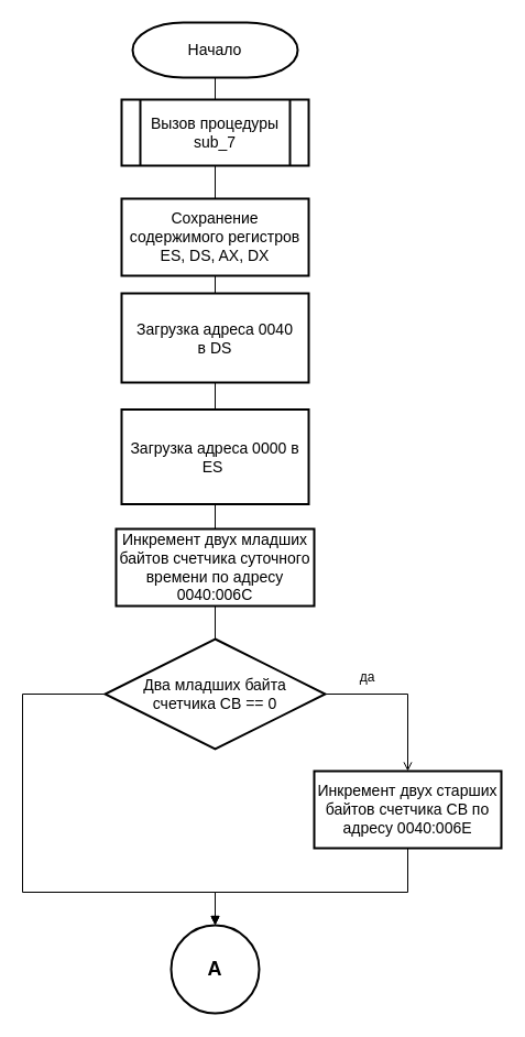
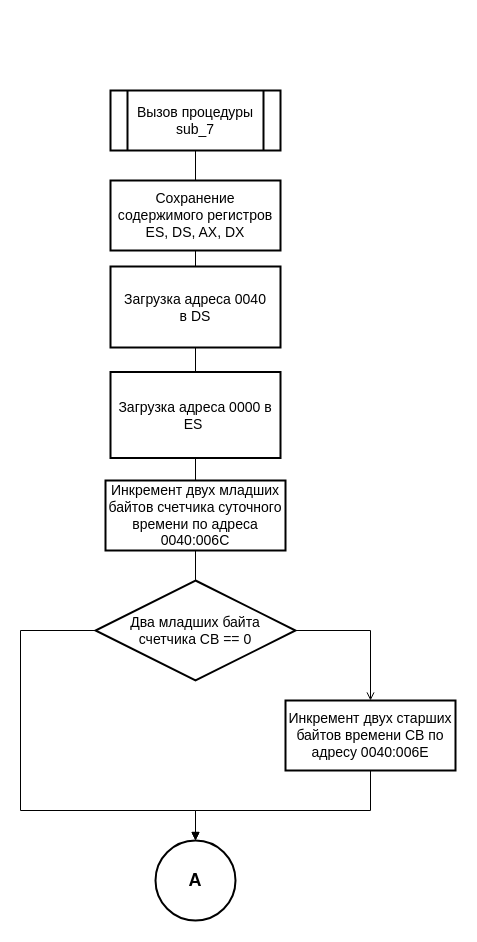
  <mxCell id="0" />
  <mxCell id="1" parent="0" />
- <mxCell id="2" style="rounded=0;orthogonalLoop=1;jettySize=auto;html=1;exitX=0.5;exitY=1;exitDx=0;exitDy=0;exitPerimeter=0;endArrow=none;endFill=0;" parent="1" source="3" target="5" edge="1"><mxGeometry relative="1" as="geometry" /></mxCell>
- <mxCell id="3" value="&lt;font style=&quot;font-size: 14px&quot;&gt;Начало&lt;/font&gt;" style="strokeWidth=2;html=1;shape=mxgraph.flowchart.terminator;whiteSpace=wrap;" parent="1" vertex="1"><mxGeometry x="120" y="20" width="150" height="50" as="geometry" /></mxCell>
  <mxCell id="4" style="edgeStyle=none;rounded=0;orthogonalLoop=1;jettySize=auto;html=1;exitX=0.5;exitY=1;exitDx=0;exitDy=0;entryX=0.5;entryY=0;entryDx=0;entryDy=0;endArrow=none;endFill=0;" parent="1" source="5" target="7" edge="1"><mxGeometry relative="1" as="geometry" /></mxCell>
  <mxCell id="5" value="&lt;font style=&quot;font-size: 14px&quot;&gt;Вызов процедуры sub_7&lt;/font&gt;" style="shape=process;whiteSpace=wrap;html=1;backgroundOutline=1;strokeWidth=2;" parent="1" vertex="1"><mxGeometry x="110" y="90" width="170" height="60" as="geometry" /></mxCell>
  <mxCell id="6" style="edgeStyle=orthogonalEdgeStyle;rounded=0;orthogonalLoop=1;jettySize=auto;html=1;exitX=0.5;exitY=1;exitDx=0;exitDy=0;entryX=0.5;entryY=0;entryDx=0;entryDy=0;endArrow=none;endFill=0;" parent="1" source="7" target="17" edge="1"><mxGeometry relative="1" as="geometry" /></mxCell>
  <mxCell id="7" value="&lt;font style=&quot;font-size: 14px&quot;&gt;Сохранение содержимого регистров ES, DS, AX, DX&lt;/font&gt;" style="whiteSpace=wrap;html=1;strokeWidth=2;" parent="1" vertex="1"><mxGeometry x="110" y="180" width="170" height="70" as="geometry" /></mxCell>
  <mxCell id="8" style="edgeStyle=none;rounded=0;orthogonalLoop=1;jettySize=auto;html=1;exitX=0.5;exitY=1;exitDx=0;exitDy=0;entryX=0.5;entryY=0;entryDx=0;entryDy=0;endArrow=none;endFill=0;" parent="1" source="9" target="12" edge="1"><mxGeometry relative="1" as="geometry" /></mxCell>
- <mxCell id="9" value="&lt;font style=&quot;font-size: 14px&quot;&gt;Инкремент двух младших байтов счетчика суточного времени по адресу 0040:006C&lt;/font&gt;" style="whiteSpace=wrap;html=1;strokeWidth=2;" parent="1" vertex="1"><mxGeometry x="105" y="480" width="180" height="70" as="geometry" /></mxCell>
+ <mxCell id="9" value="&lt;font style=&quot;font-size: 14px&quot;&gt;Инкремент двух младших байтов счетчика суточного времени по адреса 0040:006C&lt;/font&gt;" style="whiteSpace=wrap;html=1;strokeWidth=2;" parent="1" vertex="1"><mxGeometry x="105" y="480" width="180" height="70" as="geometry" /></mxCell>
  <mxCell id="10" style="edgeStyle=orthogonalEdgeStyle;rounded=0;orthogonalLoop=1;jettySize=auto;html=1;exitX=1;exitY=0.5;exitDx=0;exitDy=0;entryX=0.5;entryY=0;entryDx=0;entryDy=0;endArrow=open;endFill=1;" parent="1" source="12" target="14" edge="1"><mxGeometry relative="1" as="geometry" /></mxCell>
  <mxCell id="11" style="edgeStyle=orthogonalEdgeStyle;rounded=0;orthogonalLoop=1;jettySize=auto;html=1;exitX=0;exitY=0.5;exitDx=0;exitDy=0;entryX=0.5;entryY=0;entryDx=0;entryDy=0;endArrow=block;endFill=1;" parent="1" source="12" target="15" edge="1"><mxGeometry relative="1" as="geometry"><Array as="points"><mxPoint x="20" y="630" /><mxPoint x="20" y="810" /><mxPoint x="195" y="810" /></Array></mxGeometry></mxCell>
  <mxCell id="12" value="&lt;font style=&quot;font-size: 14px&quot;&gt;Два младших байта &lt;br&gt;счетчика СВ == 0&lt;/font&gt;" style="rhombus;whiteSpace=wrap;html=1;strokeWidth=2;" parent="1" vertex="1"><mxGeometry x="95" y="580" width="200" height="100" as="geometry" /></mxCell>
  <mxCell id="13" style="edgeStyle=orthogonalEdgeStyle;rounded=0;orthogonalLoop=1;jettySize=auto;html=1;exitX=0.5;exitY=1;exitDx=0;exitDy=0;entryX=0.5;entryY=0;entryDx=0;entryDy=0;endArrow=block;endFill=1;" parent="1" source="14" target="15" edge="1"><mxGeometry relative="1" as="geometry"><Array as="points"><mxPoint x="370" y="810" /><mxPoint x="195" y="810" /></Array></mxGeometry></mxCell>
- <mxCell id="14" value="&lt;font style=&quot;font-size: 14px&quot;&gt;Инкремент двух старших байтов счетчика СВ по адресу 0040:006E&lt;/font&gt;" style="whiteSpace=wrap;html=1;strokeWidth=2;" parent="1" vertex="1"><mxGeometry x="285" y="700" width="170" height="70" as="geometry" /></mxCell>
+ <mxCell id="14" value="&lt;font style=&quot;font-size: 14px&quot;&gt;Инкремент двух старших байтов времени СВ по адресу 0040:006E&lt;/font&gt;" style="whiteSpace=wrap;html=1;strokeWidth=2;" parent="1" vertex="1"><mxGeometry x="285" y="700" width="170" height="70" as="geometry" /></mxCell>
  <mxCell id="15" value="&lt;font style=&quot;font-size: 18px&quot;&gt;&lt;b&gt;А&lt;/b&gt;&lt;/font&gt;" style="ellipse;whiteSpace=wrap;html=1;aspect=fixed;strokeWidth=2;" parent="1" vertex="1"><mxGeometry x="155" y="840" width="80" height="80" as="geometry" /></mxCell>
  <mxCell id="16" style="edgeStyle=orthogonalEdgeStyle;rounded=0;orthogonalLoop=1;jettySize=auto;html=1;exitX=0.5;exitY=1;exitDx=0;exitDy=0;entryX=0.5;entryY=0;entryDx=0;entryDy=0;endArrow=none;endFill=0;" parent="1" source="17" target="19" edge="1"><mxGeometry relative="1" as="geometry" /></mxCell>
  <mxCell id="17" value="&lt;span style=&quot;font-size: 14px&quot;&gt;Загрузка адреса 0040 &lt;br&gt;в DS&lt;br&gt;&lt;/span&gt;" style="whiteSpace=wrap;html=1;strokeWidth=2;" parent="1" vertex="1"><mxGeometry x="110" y="266" width="170" height="81" as="geometry" /></mxCell>
  <mxCell id="18" style="edgeStyle=orthogonalEdgeStyle;rounded=0;orthogonalLoop=1;jettySize=auto;html=1;exitX=0.5;exitY=1;exitDx=0;exitDy=0;entryX=0.5;entryY=0;entryDx=0;entryDy=0;endArrow=none;endFill=0;" parent="1" source="19" target="9" edge="1"><mxGeometry relative="1" as="geometry" /></mxCell>
  <mxCell id="19" value="&lt;span style=&quot;font-size: 14px&quot;&gt;Загрузка адреса 0000 в ES&amp;nbsp;&lt;/span&gt;&lt;span style=&quot;font-size: 14px&quot;&gt;&lt;br&gt;&lt;/span&gt;" style="whiteSpace=wrap;html=1;strokeWidth=2;" parent="1" vertex="1"><mxGeometry x="110" y="371.5" width="170" height="86" as="geometry" /></mxCell>
- <mxCell id="20" value="да" style="text;html=1;align=center;verticalAlign=middle;resizable=0;points=[];autosize=1;" parent="1" vertex="1"><mxGeometry x="321" y="606" width="24" height="18" as="geometry" /></mxCell>
